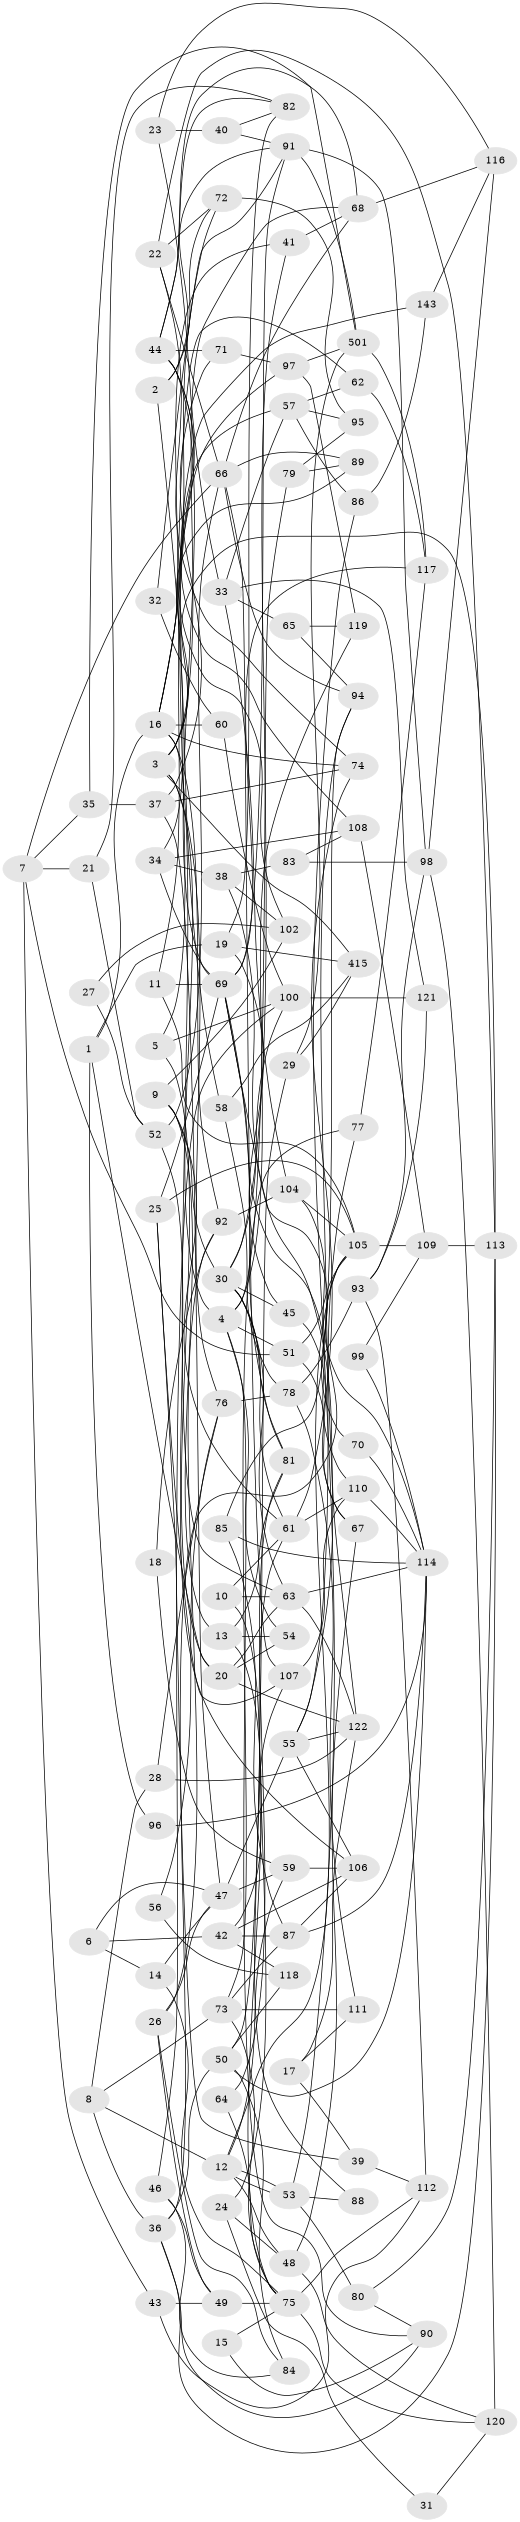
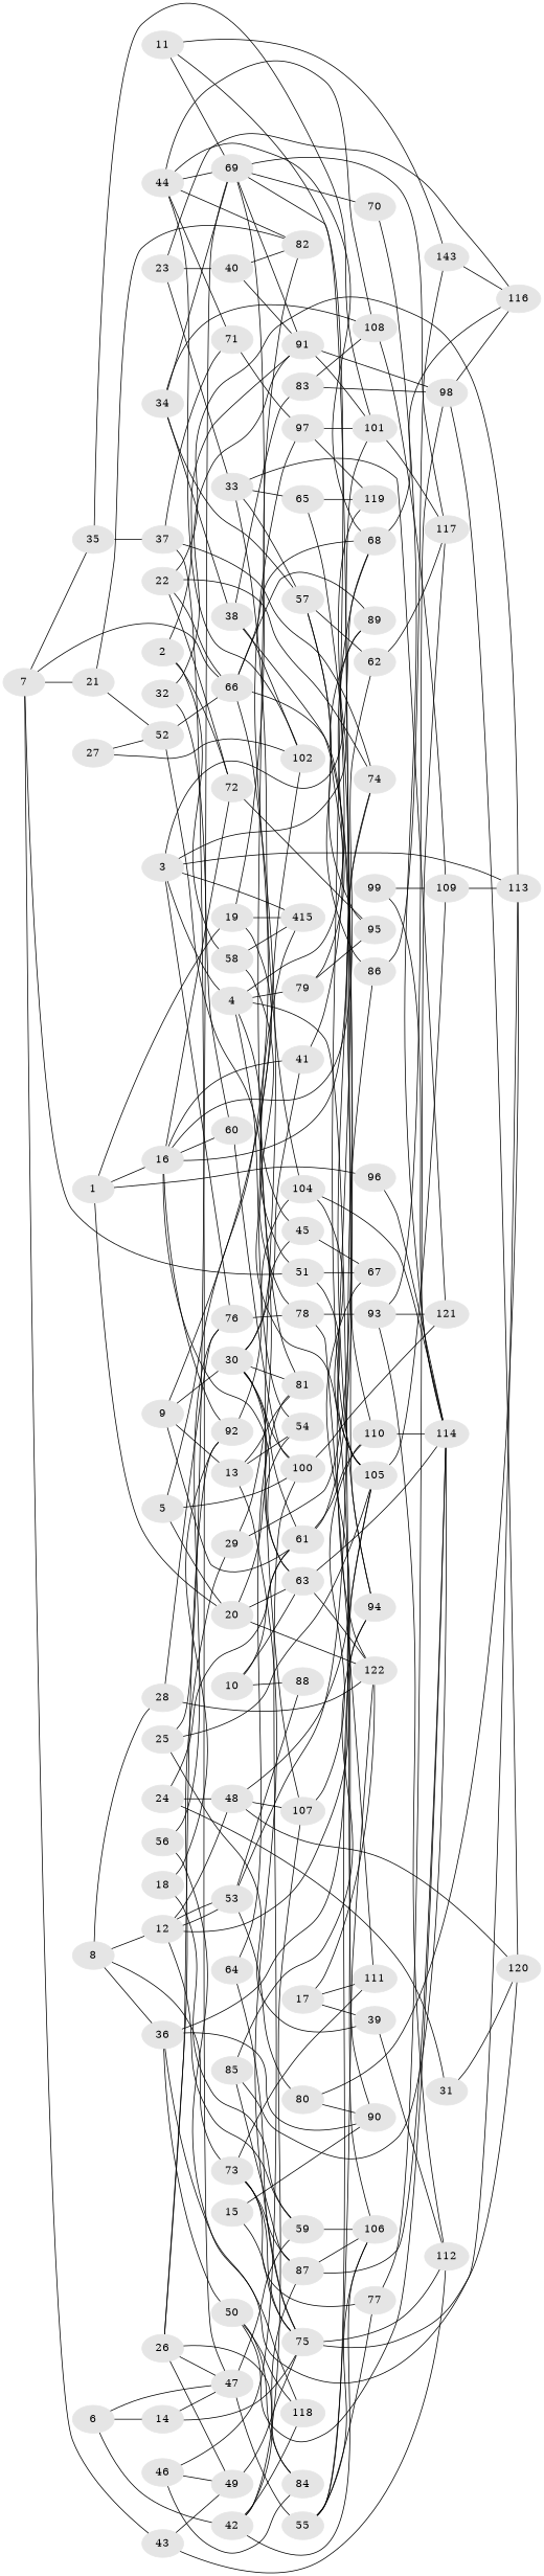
  graph {
    rankdir=LR
    node [color=gray90 style=filled]
    1
    16
    19
    20
    96
    72
    63
    41
    60
    62
    74
    92
    n13 [label=415]
    45
    82
    54
    122
    114
    2
    58
    91
    78
    95
-   101 [label=501]
+   101
    98
    3
    4
    68
    76
    89
    113
    51
    79
    90
    119
    116
    105
    67
    5
    97
    100
    121
    6
    14
    42
    47
    75
    87
    106
    107
    118
    59
    55
    7
    21
    35
    43
    66
    52
    37
    49
    112
    94
    8
    12
    28
    36
    73
    48
    53
    50
    111
    77
    9
    13
    30
    61
    102
    81
    110
    10
    88
    11
    69
    n85 [label=143]
    117
    70
    109
    120
    80
    86
    15
    104
    17
    39
    18
    22
    23
    33
    40
    57
    65
    24
    31
    25
    26
    29
    84
    27
    32
    34
    38
    108
    83
    71
    44
    46
    56
    93
    64
    85
    99
    1 -- 16
    1 -- 19
    1 -- 20
    1 -- 96
    16 -- 72
    16 -- 63
    16 -- 41
    16 -- 60
    16 -- 62
    16 -- 74
    16 -- 92
    19 -- n13
    19 -- 45
    19 -- 82
    20 -- 63
    20 -- 54
    20 -- 122
    96 -- 114
    72 -- 95
    63 -- 122
    63 -- 114
    41 -- 68
    60 -- 100
    62 -- 117
    92 -- 104
    45 -- 67
    2 -- 72
    2 -- 58
    2 -- 91
    58 -- n13
    58 -- 78
    91 -- 101
    91 -- 98
    78 -- 111
    78 -- 93
    101 -- 117
    98 -- 116
    98 -- 120
    3 -- n13
    3 -- 4
    3 -- 68
    3 -- 76
    3 -- 89
    3 -- 113
    4 -- 54
    4 -- 51
    4 -- 79
    4 -- 90
    4 -- 119
    68 -- 116
    76 -- 78
    51 -- 105
    51 -- 67
    79 -- 95
    79 -- 89
    105 -- 109
    5 -- 20
    5 -- 97
    5 -- 100
    97 -- 101
    97 -- 119
    100 -- 121
    6 -- 14
    6 -- 42
    6 -- 47
    14 -- 47
    14 -- 75
    42 -- 87
    42 -- 106
    42 -- 107
    42 -- 118
    47 -- 59
    47 -- 55
    75 -- 112
    75 -- 120
    87 -- 114
    87 -- 106
    107 -- 110
    59 -- 106
    55 -- 122
    55 -- 106
    55 -- 94
    55 -- 77
    7 -- 51
    7 -- 21
    7 -- 35
    7 -- 43
    7 -- 66
    21 -- 82
    21 -- 52
    35 -- 101
    35 -- 37
    43 -- 49
    43 -- 112
    66 -- 68
    66 -- 89
    66 -- 107
    66 -- 94
    52 -- 106
    52 -- 66
    37 -- 74
    37 -- 47
    37 -- 71
    49 -- 75
    8 -- 12
    8 -- 28
    8 -- 36
    8 -- 73
    12 -- 105
    12 -- 59
    12 -- 48
    12 -- 53
    12 -- 53
    28 -- 122
    28 -- 76
    36 -- 113
    36 -- 90
    36 -- 105
    36 -- 50
    73 -- 75
    73 -- 87
    73 -- 111
    73 -- 77
    48 -- 67
-   25 -- 107
+   48 -- 107
    48 -- 120
    53 -- 88
    53 -- 80
    53 -- 86
    50 -- 114
    50 -- 118
    50 -- 84
    77 -- 117
    9 -- 13
    9 -- 30
    9 -- 61
    9 -- 102
    13 -- 54
    13 -- 75
    13 -- 81
    30 -- 63
    30 -- 41
    30 -- 45
    30 -- 100
    30 -- 61
    30 -- 81
    61 -- 74
    61 -- 110
    110 -- 114
    10 -- 63
    10 -- 61
    10 -- 88
    11 -- 105
    11 -- 69
    11 -- n85
    69 -- 91
    69 -- 81
    69 -- 110
    69 -- 117
    69 -- 70
    n85 -- 116
    70 -- 114
    109 -- 113
    80 -- 113
    80 -- 90
    86 -- n85
    15 -- 90
    15 -- 75
    104 -- 114
    104 -- 105
    17 -- 122
    17 -- 111
    17 -- 39
    39 -- 112
    18 -- 92
    18 -- 59
    22 -- 72
    22 -- 74
    22 -- 113
    22 -- 66
    23 -- 116
    23 -- 33
    23 -- 40
    33 -- 121
    33 -- 104
    33 -- 57
    33 -- 65
    40 -- 82
    40 -- 91
    57 -- 62
    57 -- 95
    57 -- 86
    65 -- 119
    65 -- 94
    24 -- 48
    24 -- 61
    24 -- 31
    31 -- 120
    25 -- 105
    25 -- 69
    25 -- 39
    26 -- 92
    26 -- 47
    26 -- 49
-   50 -- 29
+   26 -- 29
    26 -- 84
    29 -- n13
    29 -- 101
    27 -- 52
    27 -- 102
    32 -- 60
    32 -- 91
    34 -- 69
    34 -- 57
    34 -- 38
    34 -- 108
    38 -- 122
    38 -- 102
    38 -- 83
    108 -- 109
    83 -- 98
    83 -- 108
    71 -- 97
    44 -- 82
    44 -- 68
    44 -- 102
    44 -- 69
    44 -- 108
    44 -- 71
    46 -- 100
    46 -- 49
    46 -- 84
    56 -- 76
    56 -- 118
    93 -- 98
    93 -- 121
    93 -- 112
    64 -- 75
    64 -- 81
    85 -- 114
    85 -- 87
    85 -- 94
    99 -- 114
    99 -- 109
  }
